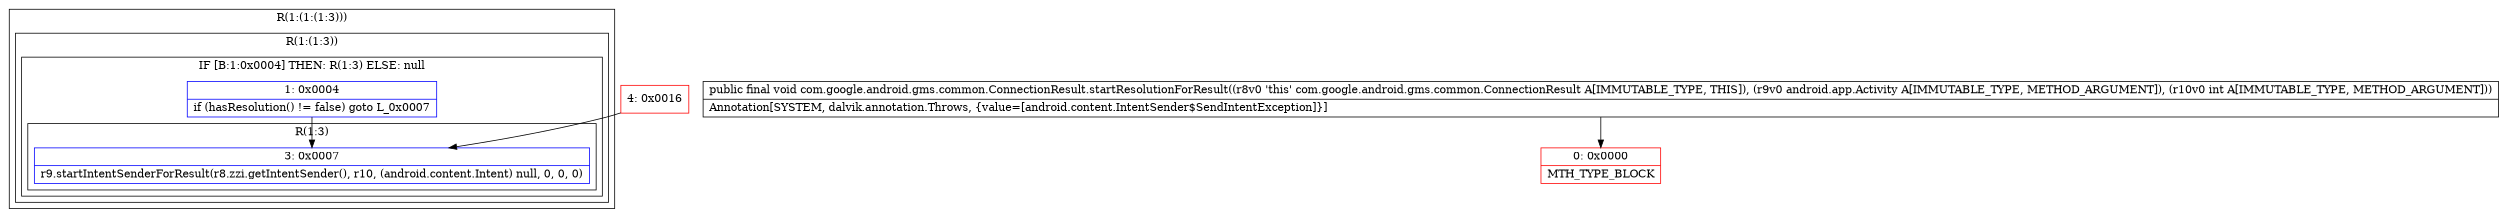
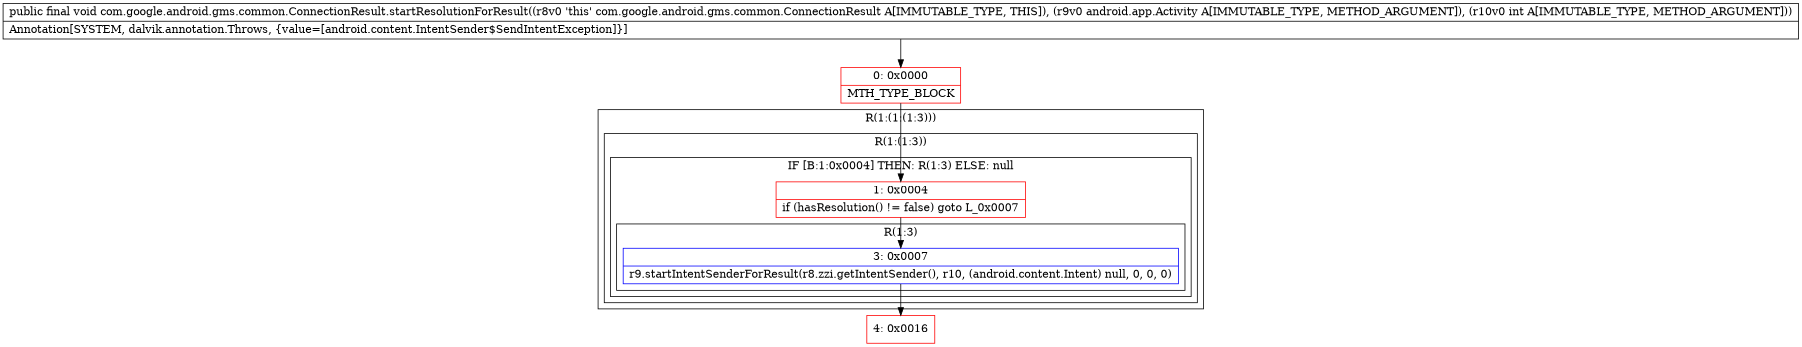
  digraph {
    node [color=blue shape=record]
    n1 [label="{3\:\ 0x0007|r9.startIntentSenderForResult(r8.zzi.getIntentSender(), r10, (android.content.Intent) null, 0, 0, 0)\l}"]
-   n2 [label="{1\:\ 0x0004|if (hasResolution() != false) goto L_0x0007\l}"]
+   n2 [color=red label="{1\:\ 0x0004|if (hasResolution() != false) goto L_0x0007\l}"]
    n3 [color=red label="{4\:\ 0x0016}"]
    n4 [color=red label="{0\:\ 0x0000|MTH_TYPE_BLOCK\l}"]
    n5 [label="{public final void com.google.android.gms.common.ConnectionResult.startResolutionForResult((r8v0 'this' com.google.android.gms.common.ConnectionResult A[IMMUTABLE_TYPE, THIS]), (r9v0 android.app.Activity A[IMMUTABLE_TYPE, METHOD_ARGUMENT]), (r10v0 int A[IMMUTABLE_TYPE, METHOD_ARGUMENT]))  | Annotation[SYSTEM, dalvik.annotation.Throws, \{value=[android.content.IntentSender$SendIntentException]\}]\l}" color=""]
    subgraph cluster_1 {
      label="R(1:(1:(1:3)))"
      subgraph cluster_2 {
        label="R(1:(1:3))"
        subgraph cluster_3 {
          label="IF [B:1:0x0004] THEN: R(1:3) ELSE: null"
          n2
          subgraph cluster_4 {
            label="R(1:3)"
            n1
          }
        }
      }
    }
-   n3 -> n1
+   n1 -> n3
    n2 -> n1
+   n4 -> n2
    n5 -> n4
  }
